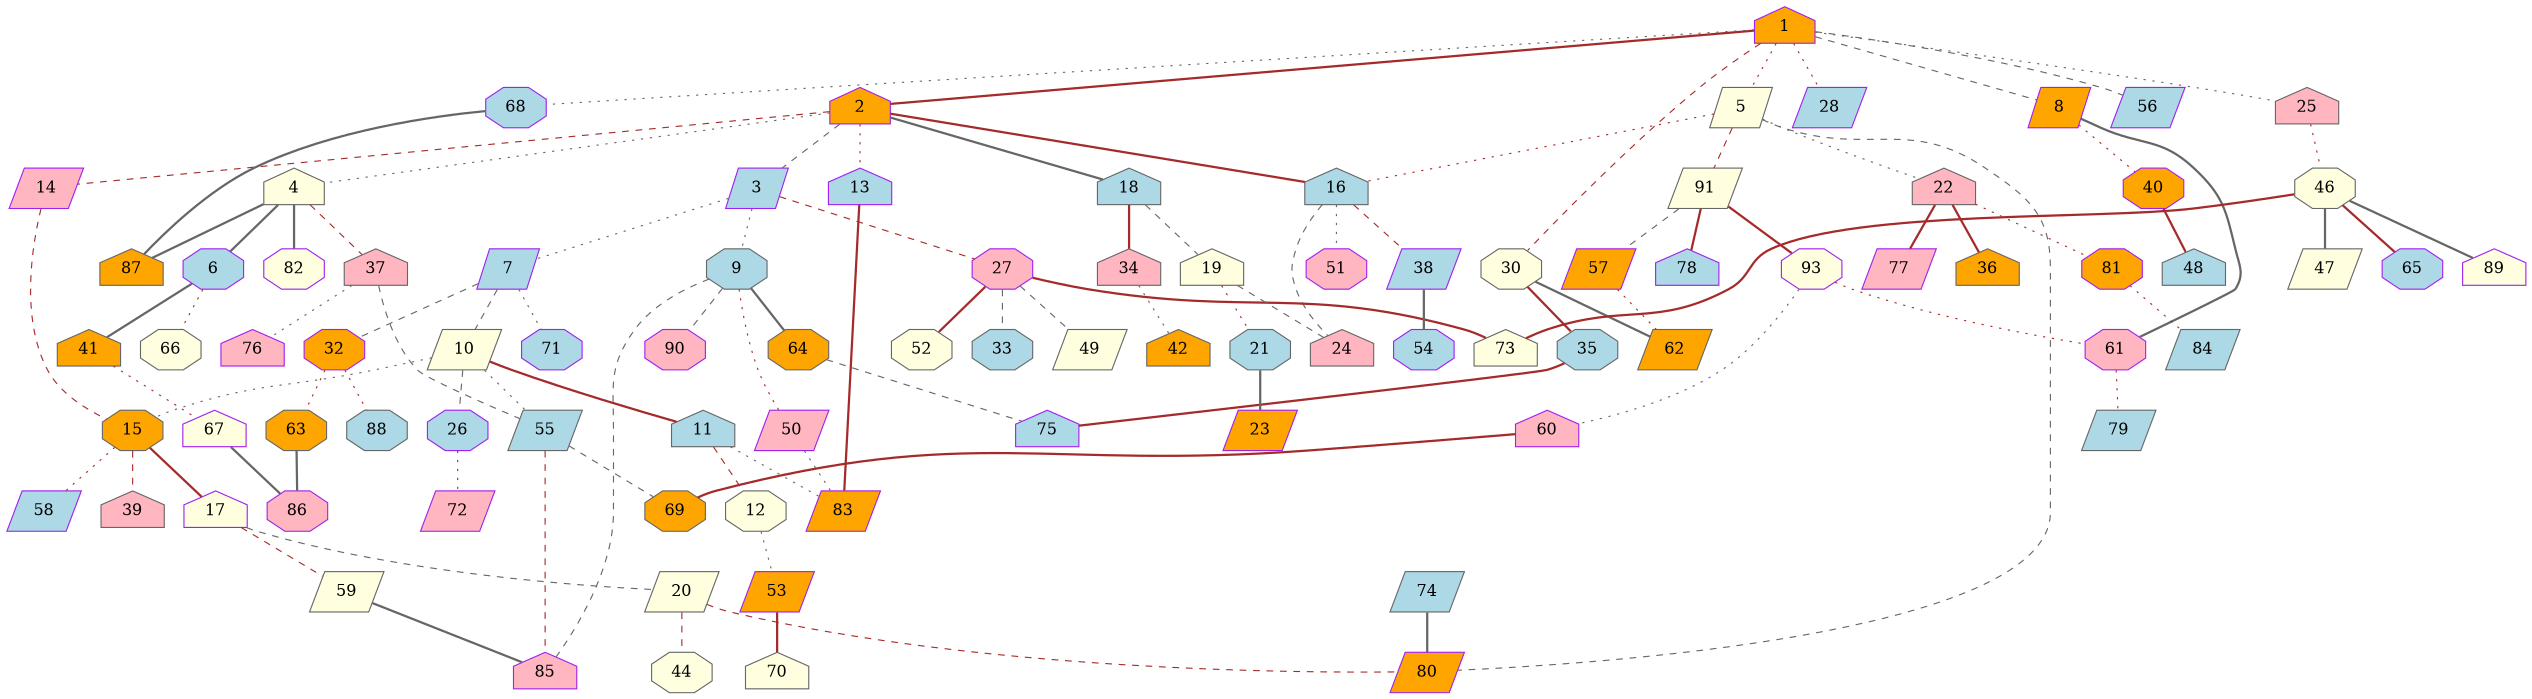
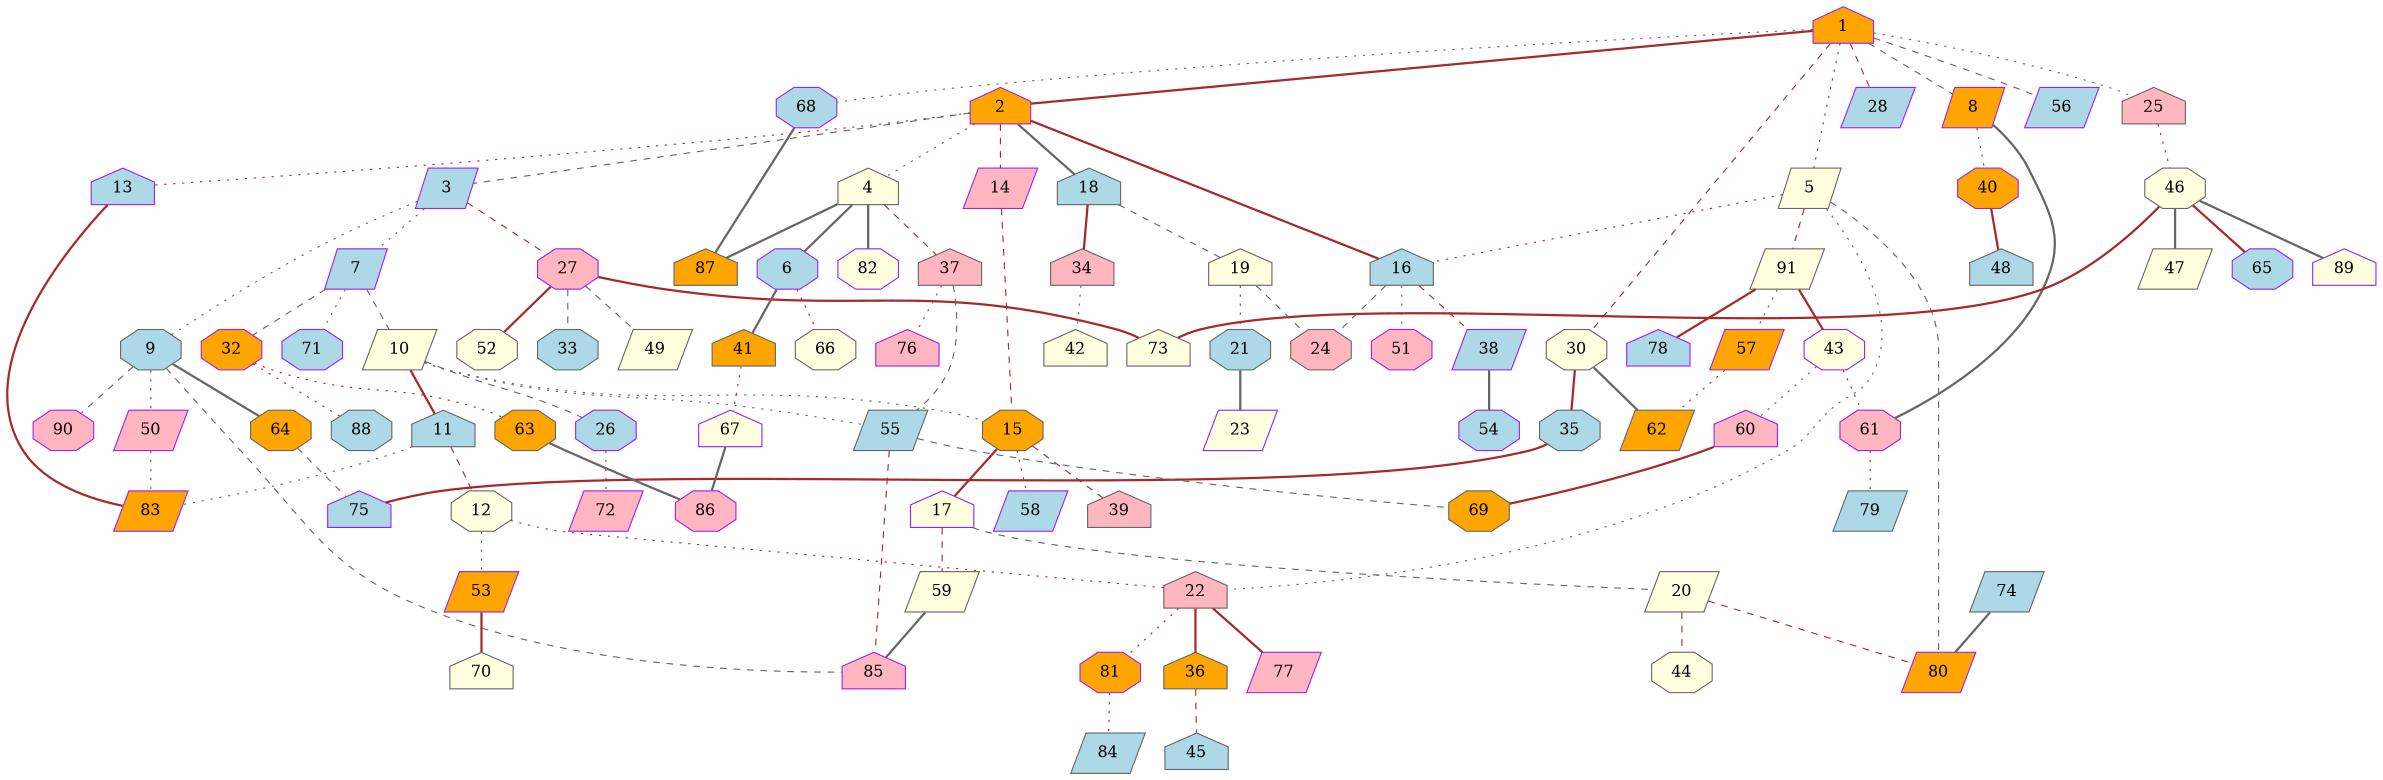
  graph {
    node [color=gray40 fillcolor=lightblue shape=octagon style=filled]
    edge [color=brown style=bold]
    1 [color=purple fillcolor=orange shape=house]
    2 [color=purple fillcolor=orange shape=house]
    5 [fillcolor=lightyellow shape=parallelogram]
    8 [color=purple fillcolor=orange shape=parallelogram]
    25 [fillcolor=lightpink shape=house]
    28 [color=purple shape=parallelogram]
    30 [fillcolor=lightyellow]
    56 [color=purple shape=parallelogram]
    68 [color=purple]
    3 [color=purple shape=parallelogram]
    4 [fillcolor=lightyellow shape=house]
    13 [color=purple shape=house]
    14 [color=purple fillcolor=lightpink shape=parallelogram]
    16 [shape=house]
    18 [shape=house]
    22 [fillcolor=lightpink shape=house]
    n17 [fillcolor=lightyellow label=91 shape=parallelogram]
    80 [color=purple fillcolor=orange shape=parallelogram]
    40 [color=purple fillcolor=orange]
    61 [color=purple fillcolor=lightpink]
    46 [fillcolor=lightyellow]
    35
    62 [fillcolor=orange shape=parallelogram]
    87 [fillcolor=orange shape=house]
    7 [color=purple shape=parallelogram]
    9
    27 [color=purple fillcolor=lightpink]
    6 [color=purple]
    37 [fillcolor=lightpink shape=house]
    82 [color=purple fillcolor=lightyellow]
    83 [color=purple fillcolor=orange shape=parallelogram]
    15 [fillcolor=orange]
-   24 [fillcolor=lightpink shape=house]
+   24 [fillcolor=lightpink]
    38 [color=purple shape=parallelogram]
    51 [color=purple fillcolor=lightpink]
    19 [fillcolor=lightyellow shape=house]
    34 [fillcolor=lightpink shape=house]
    36 [fillcolor=orange shape=house]
    77 [color=purple fillcolor=lightpink shape=parallelogram]
    81 [color=purple fillcolor=orange]
-   43 [color=purple fillcolor=lightyellow label=93]
+   43 [color=purple fillcolor=lightyellow]
    57 [color=purple fillcolor=orange shape=parallelogram]
    78 [color=purple shape=house]
    48 [shape=house]
    79 [shape=parallelogram]
    73 [fillcolor=lightyellow shape=house]
    47 [fillcolor=lightyellow shape=parallelogram]
    65 [color=purple]
    89 [color=purple fillcolor=lightyellow shape=house]
    75 [color=purple shape=house]
    10 [fillcolor=lightyellow shape=parallelogram]
    32 [color=purple fillcolor=orange]
    71 [color=purple]
    50 [color=purple fillcolor=lightpink shape=parallelogram]
    64 [fillcolor=orange]
    85 [color=purple fillcolor=lightpink shape=house]
    90 [color=purple fillcolor=lightpink]
    33
    49 [fillcolor=lightyellow shape=parallelogram]
    52 [fillcolor=lightyellow]
    41 [fillcolor=orange shape=house]
    66 [fillcolor=lightyellow]
    55 [shape=parallelogram]
    76 [color=purple fillcolor=lightpink shape=house]
    17 [color=purple fillcolor=lightyellow shape=house]
    39 [fillcolor=lightpink shape=house]
    58 [color=purple shape=parallelogram]
    54 [color=purple]
    21
-   42 [fillcolor=orange shape=house]
+   42 [fillcolor=lightyellow shape=house]
    11 [shape=house]
    26 [color=purple]
    63 [fillcolor=orange]
    88
    67 [color=purple fillcolor=lightyellow shape=house]
    69 [fillcolor=orange]
+   45 [shape=house]
    84 [shape=parallelogram]
    60 [color=purple fillcolor=lightpink shape=house]
    86 [color=purple fillcolor=lightpink]
    12 [fillcolor=lightyellow]
    72 [color=purple fillcolor=lightpink shape=parallelogram]
    53 [color=purple fillcolor=orange shape=parallelogram]
    20 [fillcolor=lightyellow shape=parallelogram]
    59 [fillcolor=lightyellow shape=parallelogram]
    70 [fillcolor=lightyellow shape=house]
    44 [fillcolor=lightyellow]
-   23 [color=purple fillcolor=orange shape=parallelogram]
+   23 [color=purple fillcolor=lightyellow shape=parallelogram]
    74 [shape=parallelogram]
    1 -- 2
    1 -- 5 [style=dotted]
    1 -- 8 [color=gray40 style=dashed]
    1 -- 25 [color=gray40 style=dotted]
-   1 -- 28 [style=dotted]
+   1 -- 28 [style=dashed]
    1 -- 30 [style=dashed]
    1 -- 56 [color=gray40 style=dashed]
    1 -- 68 [color=gray40 style=dotted]
    2 -- 3 [color=gray40 style=dashed]
    2 -- 4 [color=gray40 style=dotted]
    2 -- 13 [style=dotted]
    2 -- 14 [style=dashed]
    2 -- 16
    2 -- 18 [color=gray40]
    5 -- 16 [style=dotted]
    5 -- 22 [color=gray40 style=dotted]
    5 -- n17 [style=dashed]
    5 -- 80 [color=gray40 style=dashed]
    8 -- 40 [style=dotted]
    8 -- 61 [color=gray40]
    25 -- 46 [style=dotted]
    30 -- 35
    30 -- 62 [color=gray40]
    68 -- 87 [color=gray40]
    3 -- 7 [color=gray40 style=dotted]
    3 -- 9 [color=gray40 style=dotted]
    3 -- 27 [style=dashed]
    4 -- 87 [color=gray40]
    4 -- 6 [color=gray40]
    4 -- 37 [style=dashed]
    4 -- 82 [color=gray40]
    13 -- 83
    14 -- 15 [style=dashed]
    16 -- 24 [color=gray40 style=dashed]
    16 -- 38 [style=dashed]
    16 -- 51 [color=gray40 style=dotted]
    18 -- 19 [color=gray40 style=dashed]
    18 -- 34
    22 -- 36
    22 -- 77
    22 -- 81 [style=dotted]
    n17 -- 43
-   n17 -- 57 [color=gray40 style=dashed]
+   n17 -- 57 [color=gray40 style=dotted]
    n17 -- 78
    40 -- 48
    61 -- 79 [style=dotted]
    46 -- 73
    46 -- 47 [color=gray40]
    46 -- 65
    46 -- 89 [color=gray40]
    35 -- 75
    7 -- 10 [color=gray40 style=dashed]
    7 -- 32 [color=gray40 style=dashed]
    7 -- 71 [color=gray40 style=dotted]
    9 -- 50 [style=dotted]
    9 -- 64 [color=gray40]
    9 -- 85 [color=gray40 style=dashed]
    9 -- 90 [color=gray40 style=dashed]
    27 -- 73
    27 -- 33 [color=gray40 style=dashed]
    27 -- 49 [color=gray40 style=dashed]
    27 -- 52
    6 -- 41 [color=gray40]
    6 -- 66 [style=dotted]
    37 -- 55 [color=gray40 style=dashed]
    37 -- 76 [color=gray40 style=dotted]
    15 -- 17
    15 -- 39 [style=dashed]
    15 -- 58 [style=dotted]
    38 -- 54 [color=gray40]
    19 -- 24 [color=gray40 style=dashed]
    19 -- 21 [style=dotted]
    34 -- 42 [color=gray40 style=dotted]
+   36 -- 45 [style=dashed]
    81 -- 84 [style=dotted]
    43 -- 61 [style=dotted]
    43 -- 60 [color=gray40 style=dotted]
    57 -- 62 [style=dotted]
    10 -- 15 [color=gray40 style=dotted]
    10 -- 55 [color=gray40 style=dotted]
    10 -- 11
    10 -- 26 [color=gray40 style=dashed]
    32 -- 63 [style=dotted]
    32 -- 88 [style=dotted]
    50 -- 83 [color=gray40 style=dotted]
    64 -- 75 [color=gray40 style=dashed]
    41 -- 67 [style=dotted]
    55 -- 85 [style=dashed]
    55 -- 69 [color=gray40 style=dashed]
    17 -- 20 [color=gray40 style=dashed]
    17 -- 59 [style=dashed]
    21 -- 23 [color=gray40]
    11 -- 83 [color=gray40 style=dotted]
    11 -- 12 [style=dashed]
    26 -- 72 [style=dotted]
    63 -- 86 [color=gray40]
    67 -- 86 [color=gray40]
    60 -- 69
+   12 -- 22 [style=dotted]
    12 -- 53 [color=gray40 style=dotted]
    53 -- 70
    20 -- 80 [style=dashed]
    20 -- 44 [style=dashed]
    59 -- 85 [color=gray40]
    74 -- 80 [color=gray40]
  }
